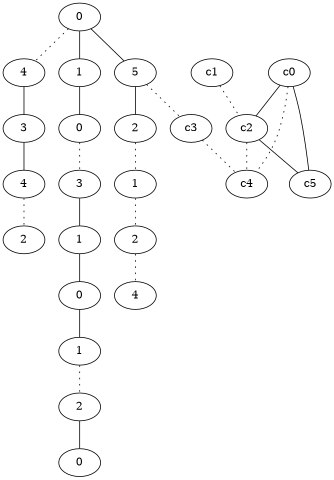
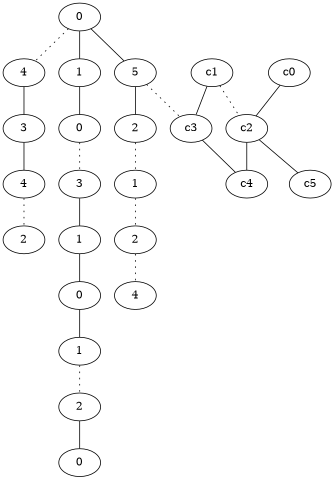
  graph {
    n1 [label=0]
    n2 [label=1]
    n3 [label=5]
    n4 [label=4]
    n5 [label=0]
    n6 [label=2]
    c3
    n8 [label=3]
    n9 [label=3]
    n10 [label=1]
    n11 [label=0]
    n12 [label=1]
    n13 [label=2]
    n14 [label=0]
    n15 [label=1]
    n16 [label=2]
    n17 [label=4]
    n18 [label=4]
    n19 [label=2]
    c0
    c2
    c4
    c5
    c1
    n1 -- n2
    n1 -- n3
    n1 -- n4 [style=dotted]
    n2 -- n5
    n3 -- n6
    n3 -- c3 [style=dotted]
    n4 -- n8
    n5 -- n9 [style=dotted]
    n6 -- n15 [style=dotted]
-   c3 -- c4 [style=dotted]
+   c3 -- c4
    n8 -- n18
    n9 -- n10
    n10 -- n11
    n11 -- n12
    n12 -- n13 [style=dotted]
    n13 -- n14
    n15 -- n16 [style=dotted]
    n16 -- n17 [style=dotted]
    n18 -- n19 [style=dotted]
    c0 -- c2
-   c0 -- c4 [style=dotted]
-   c0 -- c5
-   c2 -- c4 [style=dotted]
+   c2 -- c4 [style=solid]
    c2 -- c5
+   c1 -- c3
    c1 -- c2 [style=dotted]
  }
